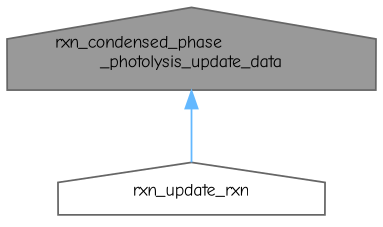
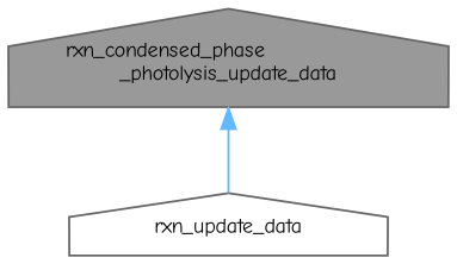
  digraph {
    rankdir=TB
    fontname="Comic Neue"
    node [fontname="Comic Neue" fontsize=10 shape=house style=filled]
    n1 [color=gray40 fillcolor=grey60 fontcolor=black height=0.2 label="rxn_condensed_phase\l_photolysis_update_data" width=0.4]
-   n2 [color=grey40 fillcolor=white height=0.2 label=rxn_update_rxn width=0.4]
+   n2 [color=grey40 fillcolor=white height=0.2 label=rxn_update_data width=0.4]
    n1 -> n2 [color=steelblue1 dir=back fontname="Comic Neue" fontsize=10 labelfontname=Helvetica labelfontsize=10 style=solid]
  }
